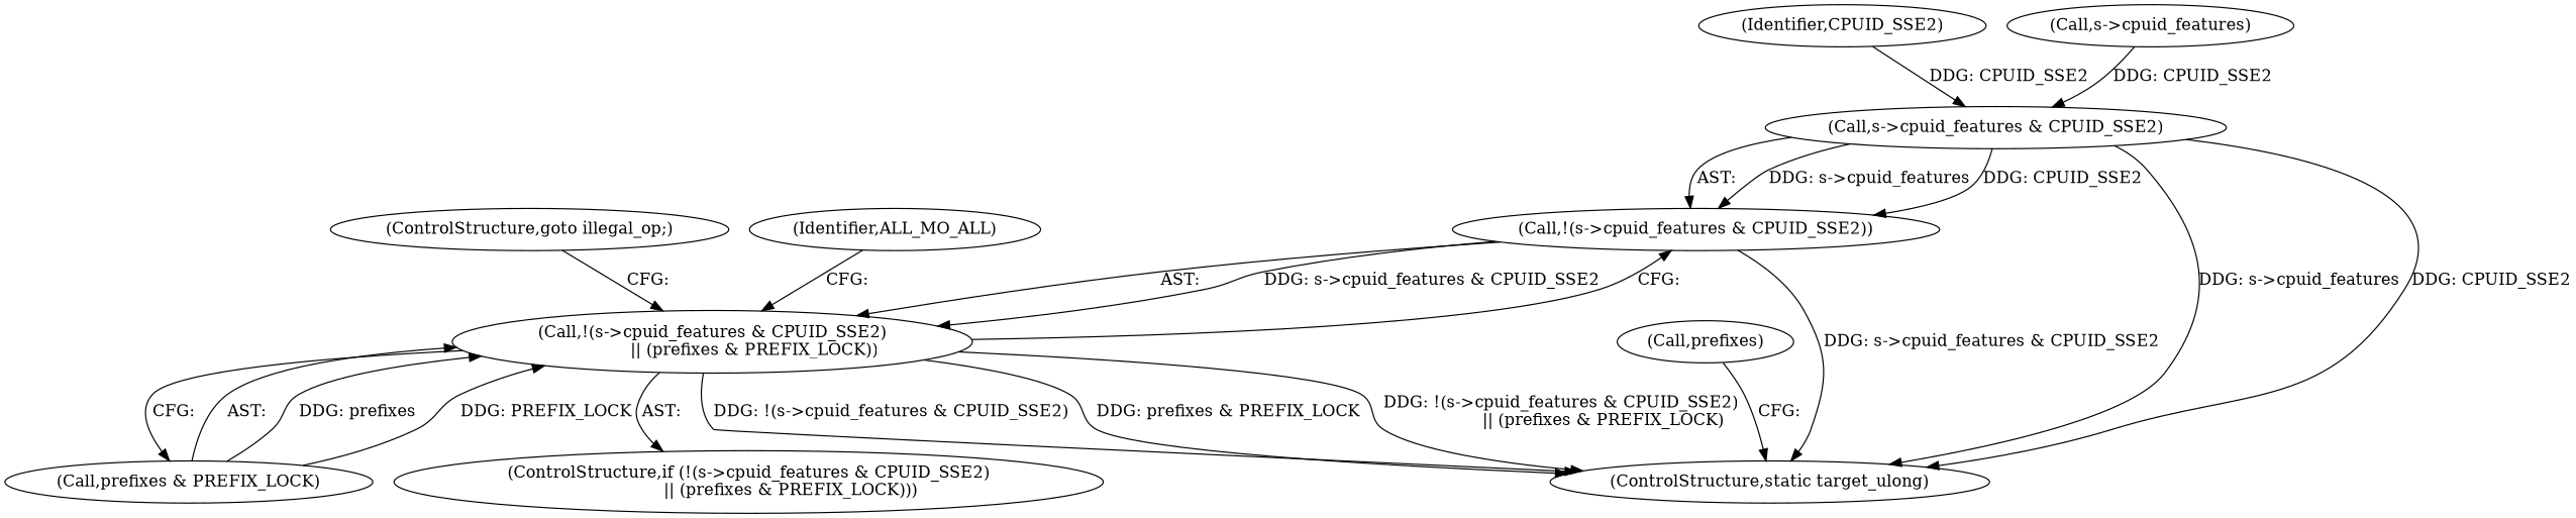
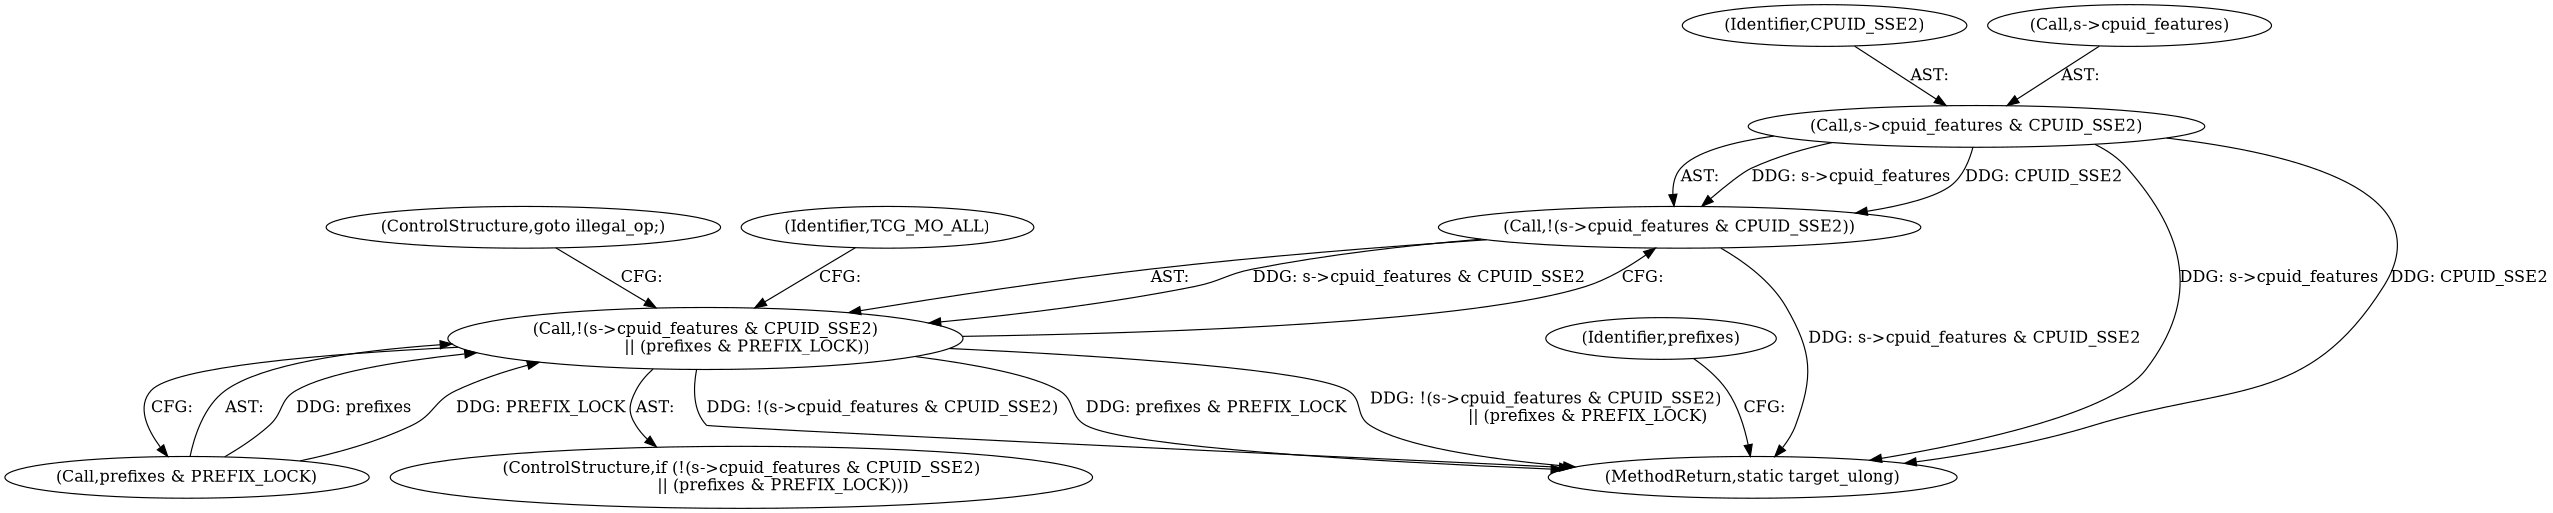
  digraph {
    n1 [label="(Call,s->cpuid_features & CPUID_SSE2)"]
    n2 [label="(Call,!(s->cpuid_features & CPUID_SSE2))"]
-   n3 [label="(ControlStructure,static target_ulong)"]
+   n3 [label="(MethodReturn,static target_ulong)"]
    n4 [label="(Call,!(s->cpuid_features & CPUID_SSE2)\n                || (prefixes & PREFIX_LOCK))"]
    n5 [label="(Identifier,CPUID_SSE2)"]
    n6 [label="(Call,prefixes & PREFIX_LOCK)"]
    n7 [label="(ControlStructure,if (!(s->cpuid_features & CPUID_SSE2)\n                || (prefixes & PREFIX_LOCK)))"]
    n8 [label="(ControlStructure,goto illegal_op;)"]
    n9 [label="(Call,s->cpuid_features)"]
-   n10 [label="(Call,prefixes)"]
-   n11 [label="(Identifier,ALL_MO_ALL)"]
+   n10 [label="(Identifier,prefixes)"]
+   n11 [label="(Identifier,TCG_MO_ALL)"]
    n1 -> n2 [label="AST: "]
    n1 -> n2 [label="DDG: s->cpuid_features"]
    n1 -> n2 [label="DDG: CPUID_SSE2"]
    n1 -> n3 [label="DDG: s->cpuid_features"]
    n1 -> n3 [label="DDG: CPUID_SSE2"]
    n2 -> n3 [label="DDG: s->cpuid_features & CPUID_SSE2"]
    n2 -> n4 [label="AST: "]
    n2 -> n4 [label="DDG: s->cpuid_features & CPUID_SSE2"]
    n4 -> n2 [label="CFG: "]
    n4 -> n3 [label="DDG: !(s->cpuid_features & CPUID_SSE2)"]
    n4 -> n3 [label="DDG: prefixes & PREFIX_LOCK"]
    n4 -> n3 [label="DDG: !(s->cpuid_features & CPUID_SSE2)\n                || (prefixes & PREFIX_LOCK)"]
    n4 -> n6 [label="CFG: "]
    n4 -> n7 [label="AST: "]
-   n5 -> n1 [label="DDG: CPUID_SSE2"]
+   n5 -> n1 [label="AST: "]
    n6 -> n4 [label="AST: "]
    n6 -> n4 [label="DDG: prefixes"]
    n6 -> n4 [label="DDG: PREFIX_LOCK"]
    n8 -> n4 [label="CFG: "]
-   n9 -> n1 [label="DDG: CPUID_SSE2"]
+   n9 -> n1 [label="AST: "]
    n10 -> n3 [label="CFG: "]
    n11 -> n4 [label="CFG: "]
  }
